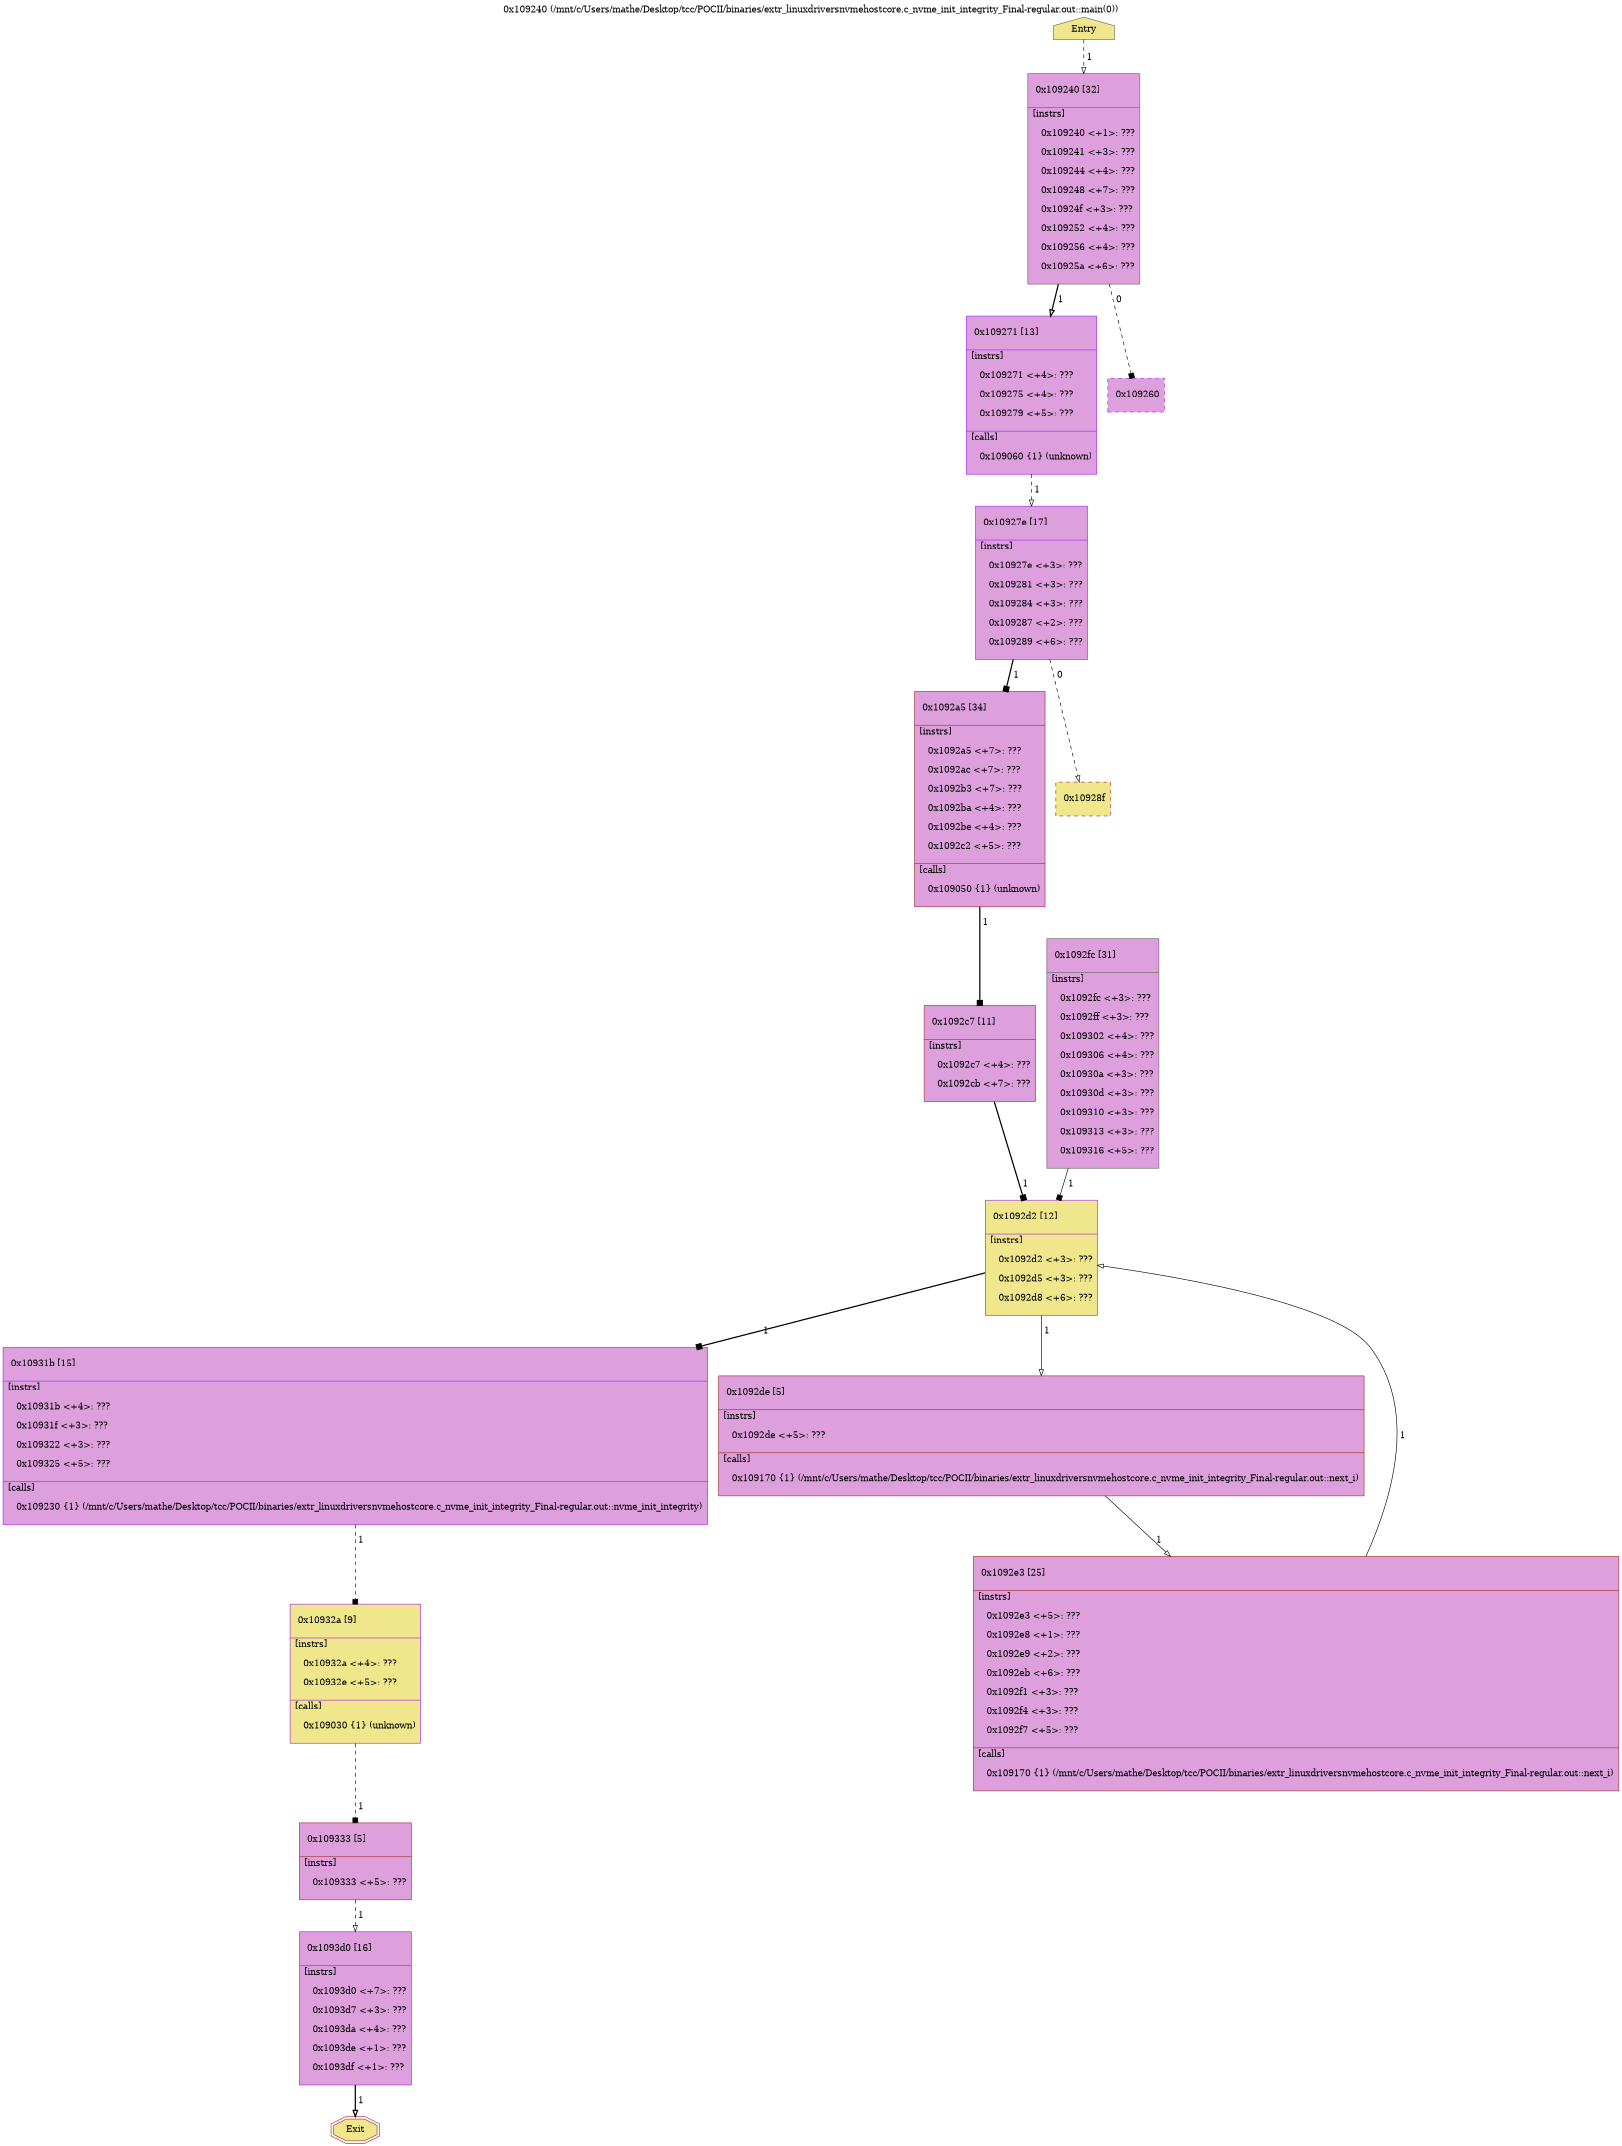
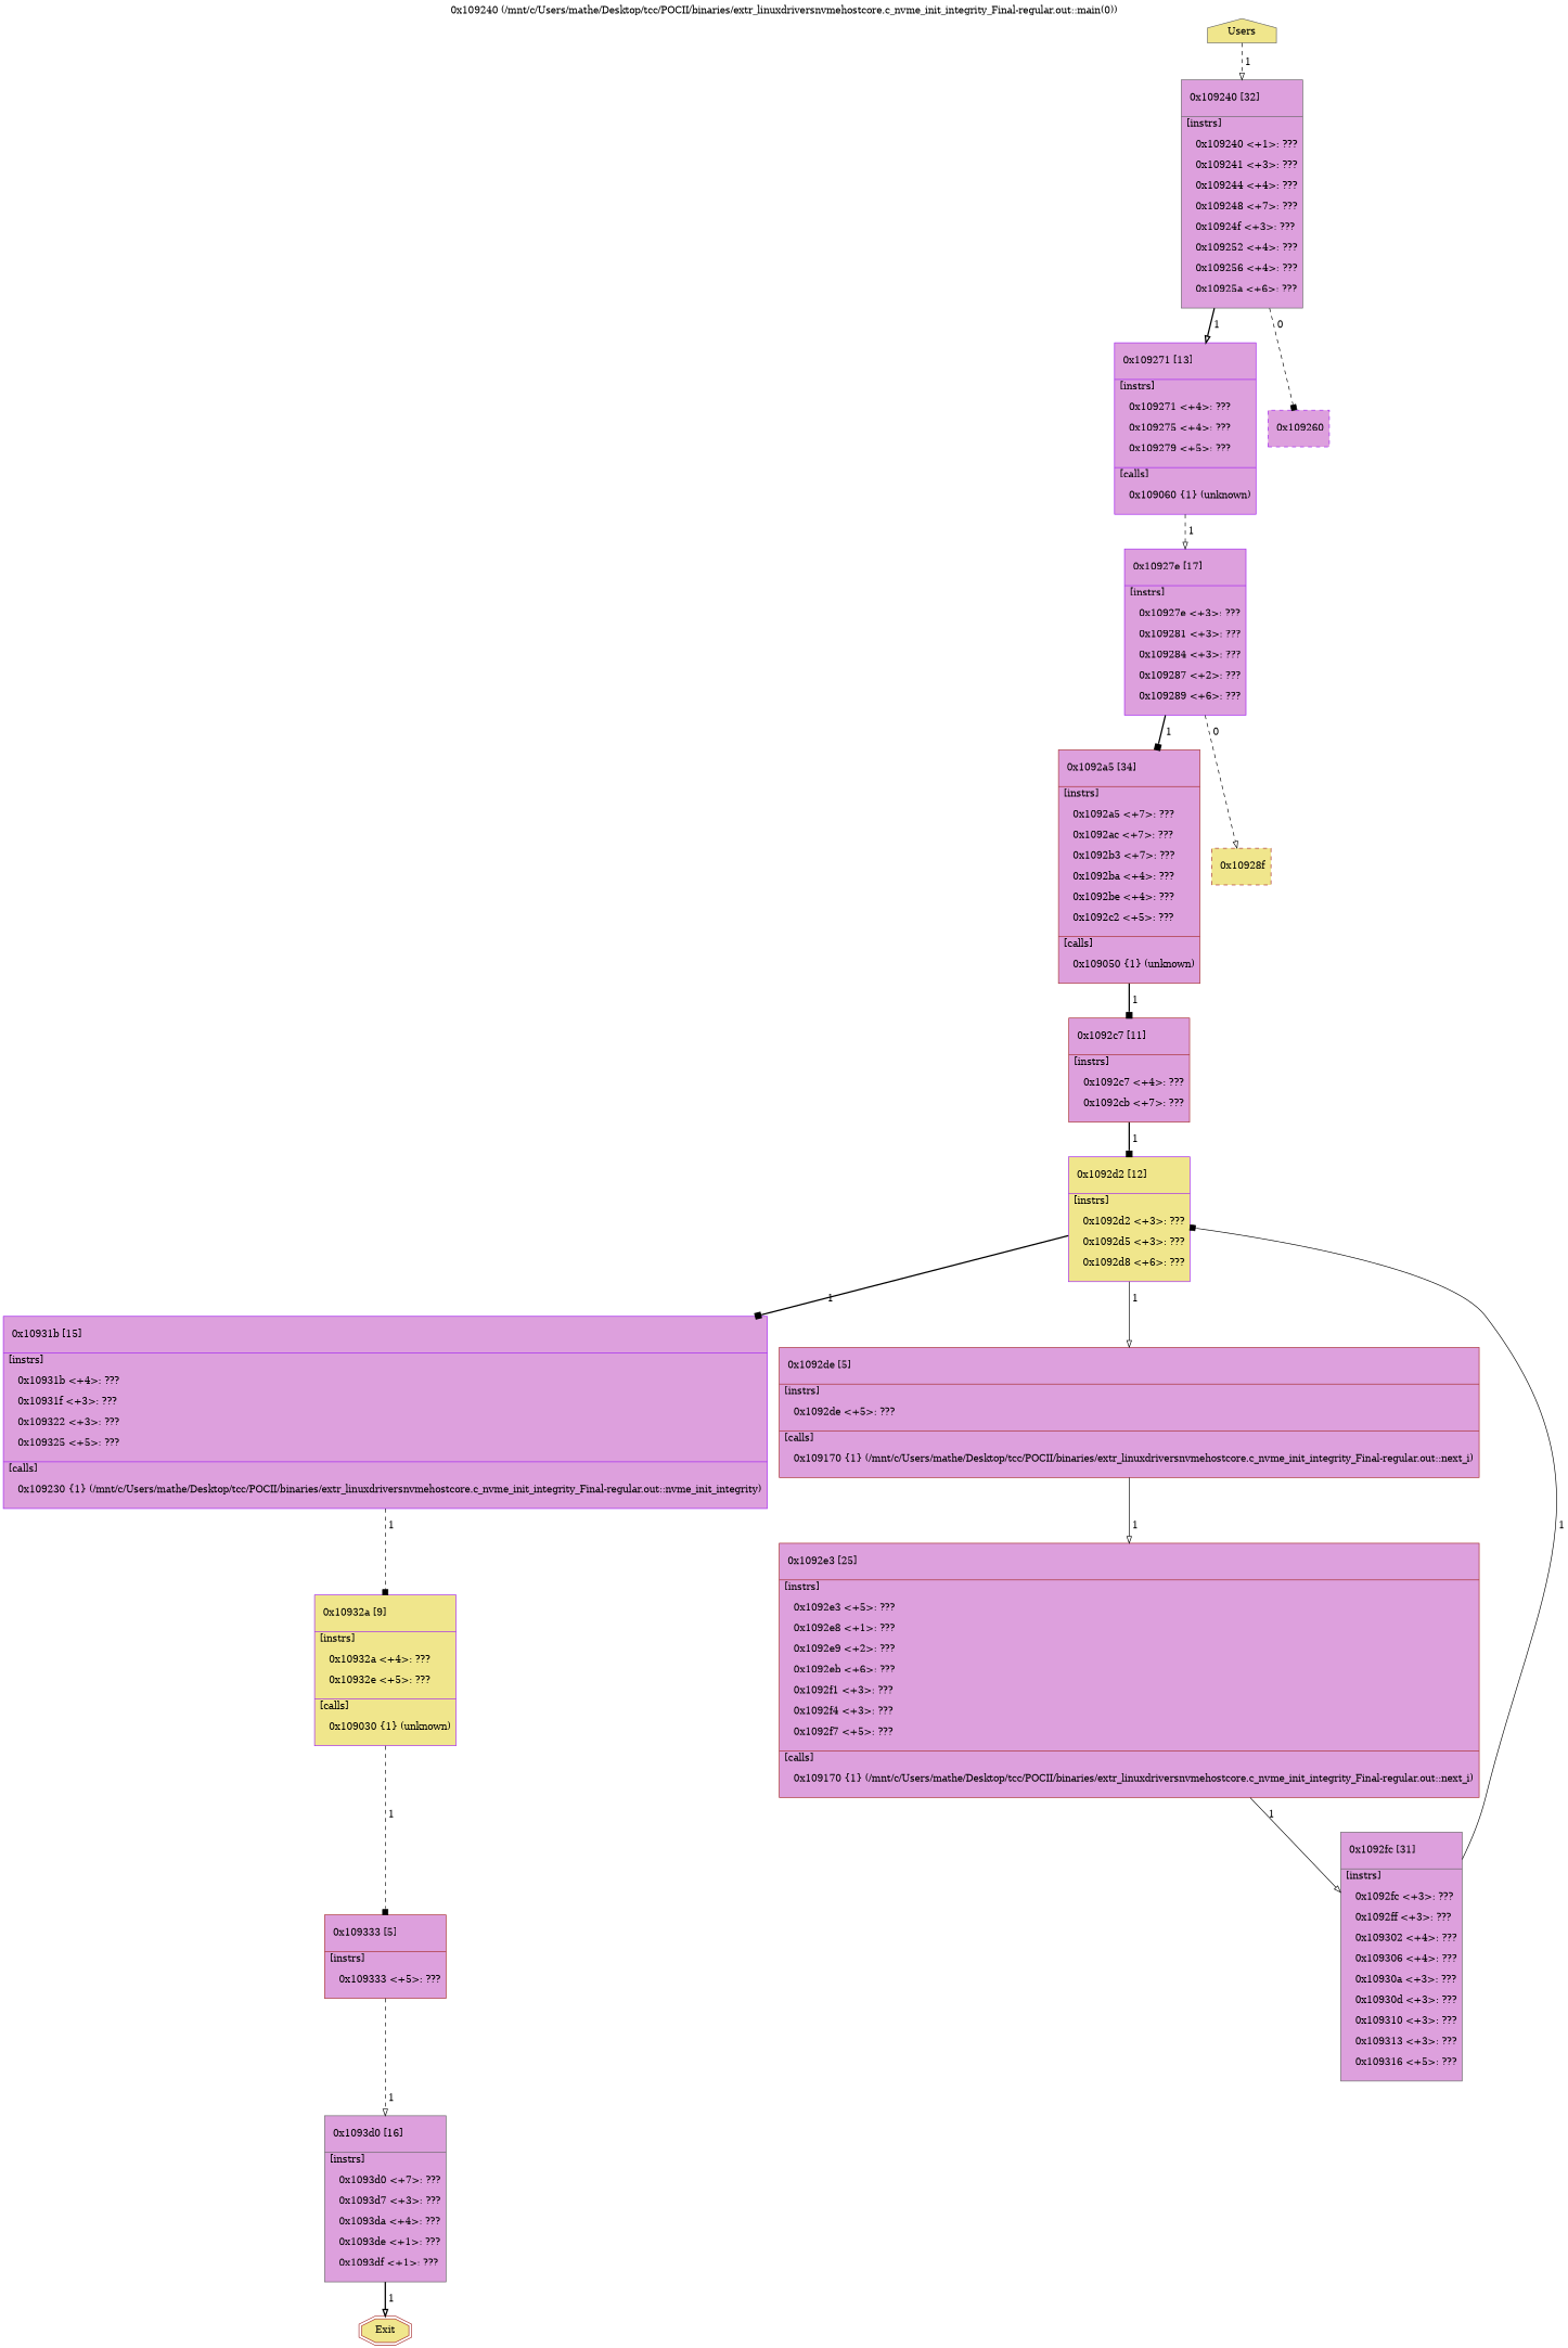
  digraph {
    label="0x109240 (/mnt/c/Users/mathe/Desktop/tcc/POCII/binaries/extr_linuxdriversnvmehostcore.c_nvme_init_integrity_Final-regular.out::main(0))"
    labelloc=t
    node [color=brown fillcolor=plum shape=record style=filled]
    edge [arrowhead=onormal style=dashed]
-   Entry [color=gray40 fillcolor=khaki height=0.3 shape=house width=0.3]
+   Entry [color=gray40 fillcolor=khaki height=0.3 shape=house width=0.3 label=Users]
    n2 [color=gray40 label="{\n     0x109240 [32]\l\n     | [instrs]\l\n     &nbsp;&nbsp;0x109240 \<+1\>: ???\l\n     &nbsp;&nbsp;0x109241 \<+3\>: ???\l\n     &nbsp;&nbsp;0x109244 \<+4\>: ???\l\n     &nbsp;&nbsp;0x109248 \<+7\>: ???\l\n     &nbsp;&nbsp;0x10924f \<+3\>: ???\l\n     &nbsp;&nbsp;0x109252 \<+4\>: ???\l\n     &nbsp;&nbsp;0x109256 \<+4\>: ???\l\n     &nbsp;&nbsp;0x10925a \<+6\>: ???\l\n  }"]
    n3 [color=purple label="{\n     0x109271 [13]\l\n     | [instrs]\l\n     &nbsp;&nbsp;0x109271 \<+4\>: ???\l\n     &nbsp;&nbsp;0x109275 \<+4\>: ???\l\n     &nbsp;&nbsp;0x109279 \<+5\>: ???\l\n     | [calls]\l\n     &nbsp;&nbsp;0x109060 \{1\} (unknown)\l\n  }"]
    n4 [color=purple label="{\n     0x109260\l\n  }" style="dashed,filled"]
    n5 [color=purple label="{\n     0x10927e [17]\l\n     | [instrs]\l\n     &nbsp;&nbsp;0x10927e \<+3\>: ???\l\n     &nbsp;&nbsp;0x109281 \<+3\>: ???\l\n     &nbsp;&nbsp;0x109284 \<+3\>: ???\l\n     &nbsp;&nbsp;0x109287 \<+2\>: ???\l\n     &nbsp;&nbsp;0x109289 \<+6\>: ???\l\n  }"]
    n6 [label="{\n     0x1092a5 [34]\l\n     | [instrs]\l\n     &nbsp;&nbsp;0x1092a5 \<+7\>: ???\l\n     &nbsp;&nbsp;0x1092ac \<+7\>: ???\l\n     &nbsp;&nbsp;0x1092b3 \<+7\>: ???\l\n     &nbsp;&nbsp;0x1092ba \<+4\>: ???\l\n     &nbsp;&nbsp;0x1092be \<+4\>: ???\l\n     &nbsp;&nbsp;0x1092c2 \<+5\>: ???\l\n     | [calls]\l\n     &nbsp;&nbsp;0x109050 \{1\} (unknown)\l\n  }"]
    n7 [fillcolor=khaki label="{\n     0x10928f\l\n  }" style="dashed,filled"]
    n8 [label="{\n     0x1092c7 [11]\l\n     | [instrs]\l\n     &nbsp;&nbsp;0x1092c7 \<+4\>: ???\l\n     &nbsp;&nbsp;0x1092cb \<+7\>: ???\l\n  }"]
    n9 [color=purple fillcolor=khaki label="{\n     0x1092d2 [12]\l\n     | [instrs]\l\n     &nbsp;&nbsp;0x1092d2 \<+3\>: ???\l\n     &nbsp;&nbsp;0x1092d5 \<+3\>: ???\l\n     &nbsp;&nbsp;0x1092d8 \<+6\>: ???\l\n  }"]
    n10 [color=purple label="{\n     0x10931b [15]\l\n     | [instrs]\l\n     &nbsp;&nbsp;0x10931b \<+4\>: ???\l\n     &nbsp;&nbsp;0x10931f \<+3\>: ???\l\n     &nbsp;&nbsp;0x109322 \<+3\>: ???\l\n     &nbsp;&nbsp;0x109325 \<+5\>: ???\l\n     | [calls]\l\n     &nbsp;&nbsp;0x109230 \{1\} (/mnt/c/Users/mathe/Desktop/tcc/POCII/binaries/extr_linuxdriversnvmehostcore.c_nvme_init_integrity_Final-regular.out::nvme_init_integrity)\l\n  }"]
    n11 [label="{\n     0x1092de [5]\l\n     | [instrs]\l\n     &nbsp;&nbsp;0x1092de \<+5\>: ???\l\n     | [calls]\l\n     &nbsp;&nbsp;0x109170 \{1\} (/mnt/c/Users/mathe/Desktop/tcc/POCII/binaries/extr_linuxdriversnvmehostcore.c_nvme_init_integrity_Final-regular.out::next_i)\l\n  }"]
    n12 [color=purple fillcolor=khaki label="{\n     0x10932a [9]\l\n     | [instrs]\l\n     &nbsp;&nbsp;0x10932a \<+4\>: ???\l\n     &nbsp;&nbsp;0x10932e \<+5\>: ???\l\n     | [calls]\l\n     &nbsp;&nbsp;0x109030 \{1\} (unknown)\l\n  }"]
    n13 [label="{\n     0x1092e3 [25]\l\n     | [instrs]\l\n     &nbsp;&nbsp;0x1092e3 \<+5\>: ???\l\n     &nbsp;&nbsp;0x1092e8 \<+1\>: ???\l\n     &nbsp;&nbsp;0x1092e9 \<+2\>: ???\l\n     &nbsp;&nbsp;0x1092eb \<+6\>: ???\l\n     &nbsp;&nbsp;0x1092f1 \<+3\>: ???\l\n     &nbsp;&nbsp;0x1092f4 \<+3\>: ???\l\n     &nbsp;&nbsp;0x1092f7 \<+5\>: ???\l\n     | [calls]\l\n     &nbsp;&nbsp;0x109170 \{1\} (/mnt/c/Users/mathe/Desktop/tcc/POCII/binaries/extr_linuxdriversnvmehostcore.c_nvme_init_integrity_Final-regular.out::next_i)\l\n  }"]
    n14 [label="{\n     0x109333 [5]\l\n     | [instrs]\l\n     &nbsp;&nbsp;0x109333 \<+5\>: ???\l\n  }"]
    n15 [color=gray40 label="{\n     0x1092fc [31]\l\n     | [instrs]\l\n     &nbsp;&nbsp;0x1092fc \<+3\>: ???\l\n     &nbsp;&nbsp;0x1092ff \<+3\>: ???\l\n     &nbsp;&nbsp;0x109302 \<+4\>: ???\l\n     &nbsp;&nbsp;0x109306 \<+4\>: ???\l\n     &nbsp;&nbsp;0x10930a \<+3\>: ???\l\n     &nbsp;&nbsp;0x10930d \<+3\>: ???\l\n     &nbsp;&nbsp;0x109310 \<+3\>: ???\l\n     &nbsp;&nbsp;0x109313 \<+3\>: ???\l\n     &nbsp;&nbsp;0x109316 \<+5\>: ???\l\n  }"]
-   n16 [color=purple label="{\n     0x1093d0 [16]\l\n     | [instrs]\l\n     &nbsp;&nbsp;0x1093d0 \<+7\>: ???\l\n     &nbsp;&nbsp;0x1093d7 \<+3\>: ???\l\n     &nbsp;&nbsp;0x1093da \<+4\>: ???\l\n     &nbsp;&nbsp;0x1093de \<+1\>: ???\l\n     &nbsp;&nbsp;0x1093df \<+1\>: ???\l\n  }"]
+   n16 [color=gray40 label="{\n     0x1093d0 [16]\l\n     | [instrs]\l\n     &nbsp;&nbsp;0x1093d0 \<+7\>: ???\l\n     &nbsp;&nbsp;0x1093d7 \<+3\>: ???\l\n     &nbsp;&nbsp;0x1093da \<+4\>: ???\l\n     &nbsp;&nbsp;0x1093de \<+1\>: ???\l\n     &nbsp;&nbsp;0x1093df \<+1\>: ???\l\n  }"]
    Exit [fillcolor=khaki height=0.3 peripheries=2 shape=octagon width=0.3]
    Entry -> n2 [label=" 1"]
    n2 -> n3 [label=" 1" style=bold]
    n2 -> n4 [arrowhead=box label=" 0"]
    n3 -> n5 [label=" 1"]
    n5 -> n6 [arrowhead=box label=" 1" style=bold]
    n5 -> n7 [label=" 0"]
    n6 -> n8 [arrowhead=box label=" 1" style=bold]
    n8 -> n9 [arrowhead=box label=" 1" style=bold]
    n9 -> n10 [arrowhead=box label=" 1" style=bold]
    n9 -> n11 [label=" 1" style=solid]
    n10 -> n12 [arrowhead=box label=" 1"]
    n11 -> n13 [label=" 1" style=solid]
    n12 -> n14 [arrowhead=box label=" 1"]
-   n13 -> n9 [label=" 1" style=solid]
+   n13 -> n15 [label=" 1" style=solid]
    n14 -> n16 [label=" 1"]
    n15 -> n9 [arrowhead=box label=" 1" style=solid]
    n16 -> Exit [label=" 1" style=bold]
  }
